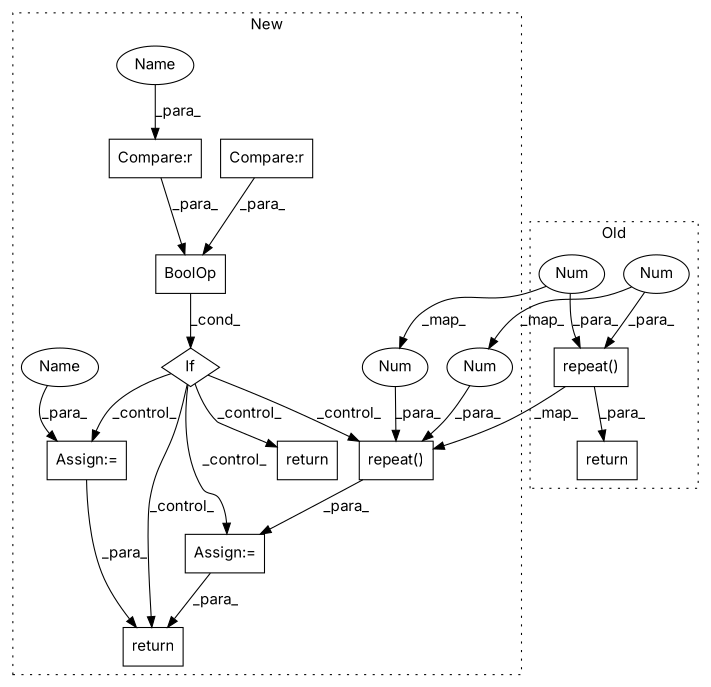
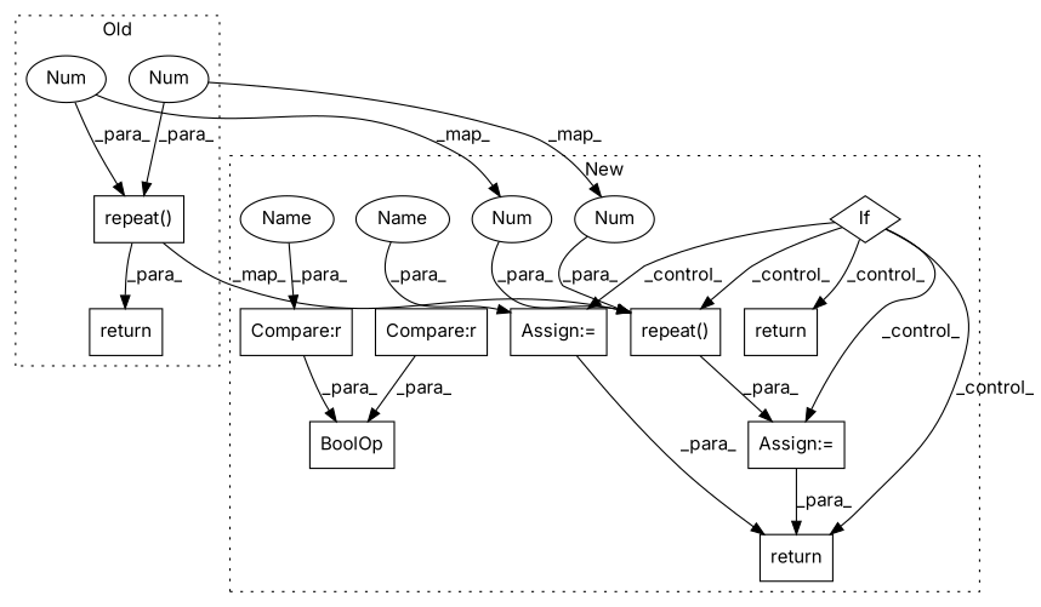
  digraph {
    fontname=Inter
    node [a=76 l=1 s=5258 shape=box fontname=Inter]
    edge [fontname=Inter]
    n1 [a=93 l=7 label=return s=5835]
    n2 [a=75 l="36,1" label="repeat()" s="5842,5900"]
    n3 [label=Num s=5896 shape=ellipse]
    n4 [label=Num s=5899 shape=ellipse]
    n5 [a=72 l=71 label=BoolOp]
    n6 [a=96 l="3,14" label=If s="5255,5329" shape=diamond]
    n7 [a=40 l=38 label="Compare:r" s=5291]
    n8 [a=40 l=28 label="Compare:r"]
    n9 [a=68 l=3 label="Assign:=" s=6497]
    n10 [a=68 l=3 label="Assign:=" s=5392]
    n11 [a=93 l=7 label=return s=6568]
    n12 [a=93 l=7 label=return s=5343]
    n13 [a=75 l="36,1" label="repeat()" s="6500,6558"]
    n14 [label=Num s=6554 shape=ellipse]
    n15 [label=Num s=6557 shape=ellipse]
    n16 [a=87 l=4 label=Name s=5282 shape=ellipse]
    n17 [a=87 l=4 label=Name s=5395 shape=ellipse]
    subgraph cluster_1 {
      label=Old
      style=dotted
      n1
      n2
      n3
      n4
    }
    subgraph cluster_2 {
      label=New
      style=dotted
      n5
      n6
      n7
      n8
      n9
      n10
      n11
      n12
      n13
      n14
      n15
      n16
      n17
    }
    n2 -> n1 [label=_para_]
    n2 -> n13 [label=_map_]
    n3 -> n2 [label=_para_]
    n3 -> n14 [label=_map_]
    n4 -> n2 [label=_para_]
    n4 -> n15 [label=_map_]
-   n5 -> n6 [label=_cond_]
    n6 -> n9 [label=_control_]
    n6 -> n10 [label=_control_]
    n6 -> n11 [label=_control_]
    n6 -> n12 [label=_control_]
    n6 -> n13 [label=_control_]
    n7 -> n5 [label=_para_]
    n8 -> n5 [label=_para_]
    n9 -> n11 [label=_para_]
    n10 -> n11 [label=_para_]
    n13 -> n9 [label=_para_]
    n14 -> n13 [label=_para_]
    n15 -> n13 [label=_para_]
    n16 -> n8 [label=_para_]
    n17 -> n10 [label=_para_]
  }
